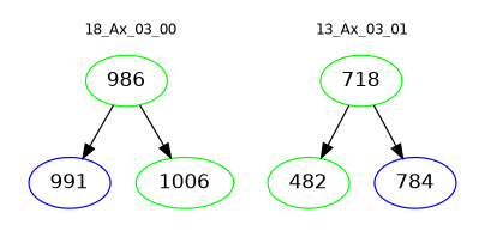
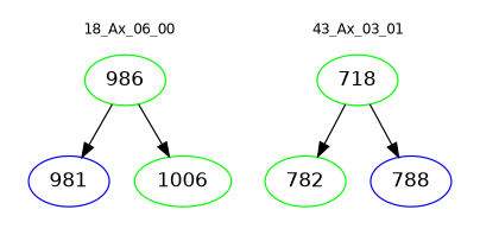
  digraph {
    fontname="DejaVu Sans"
    node [color=green fontname="DejaVu Sans"]
    edge [color=black fontname="DejaVu Sans"]
    n1 [label=986]
-   n2 [color=blue label=991]
+   n2 [color=blue label=981]
    n3 [label=1006]
    n4 [label=718]
-   n5 [label=482]
-   n6 [color=blue label=784]
+   n5 [label=782]
+   n6 [color=blue label=788]
    subgraph cluster_1 {
      color=white
      fontsize=10
-     label="18_Ax_03_00"
+     label="18_Ax_06_00"
      n1
      n2
      n3
    }
    subgraph cluster_2 {
      color=white
      fontsize=10
-     label="13_Ax_03_01"
+     label="43_Ax_03_01"
      n4
      n5
      n6
    }
    n1 -> n2
    n1 -> n3
    n4 -> n5
    n4 -> n6
  }
